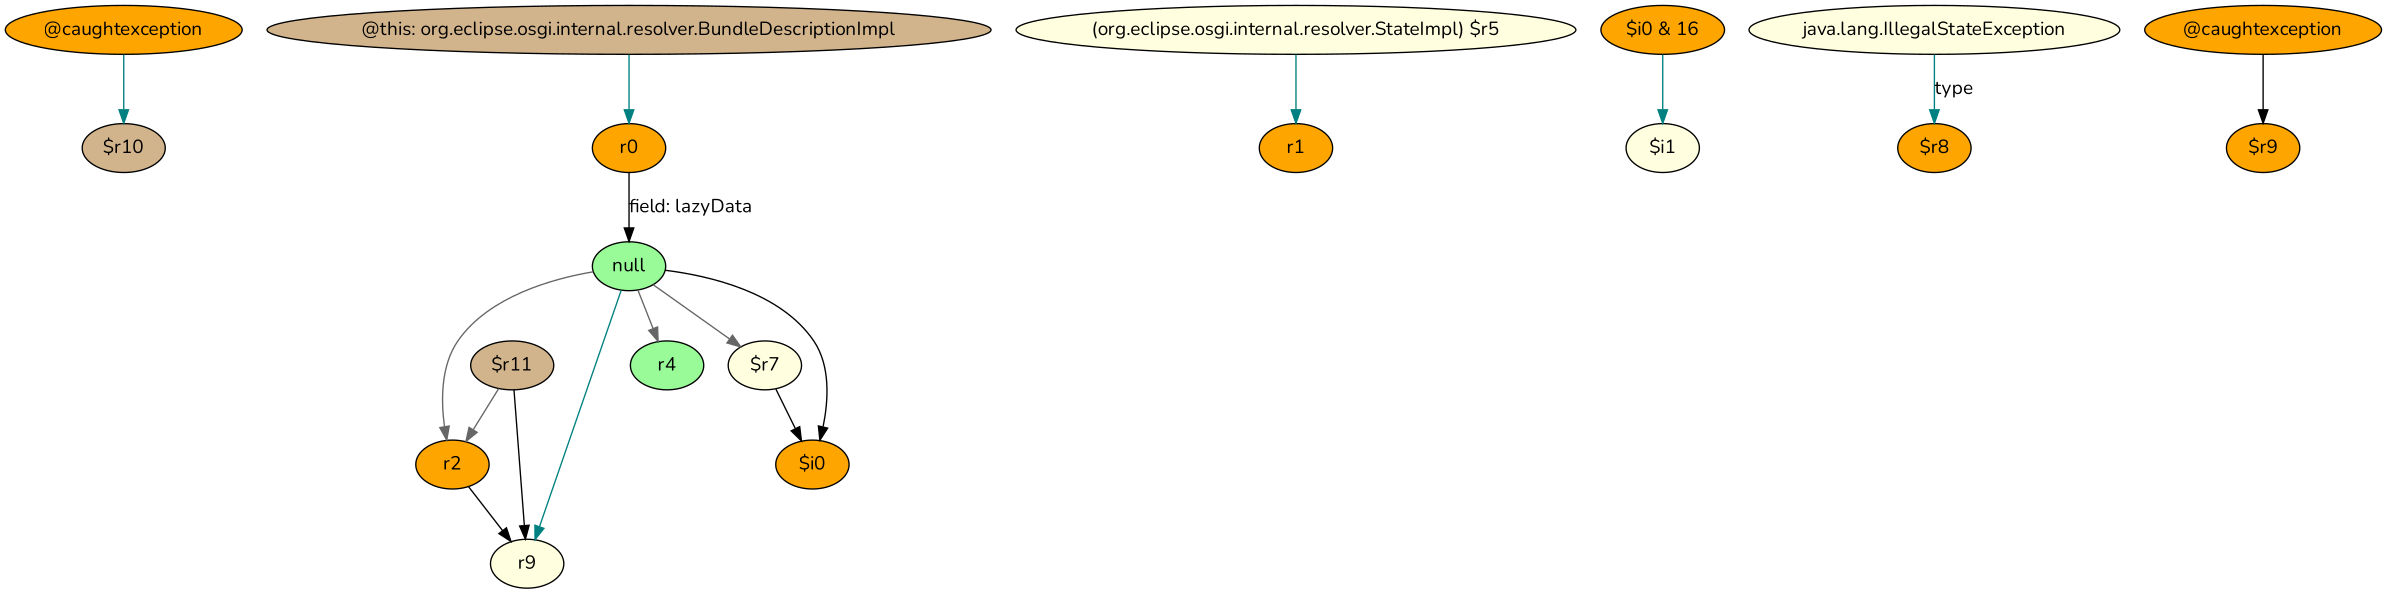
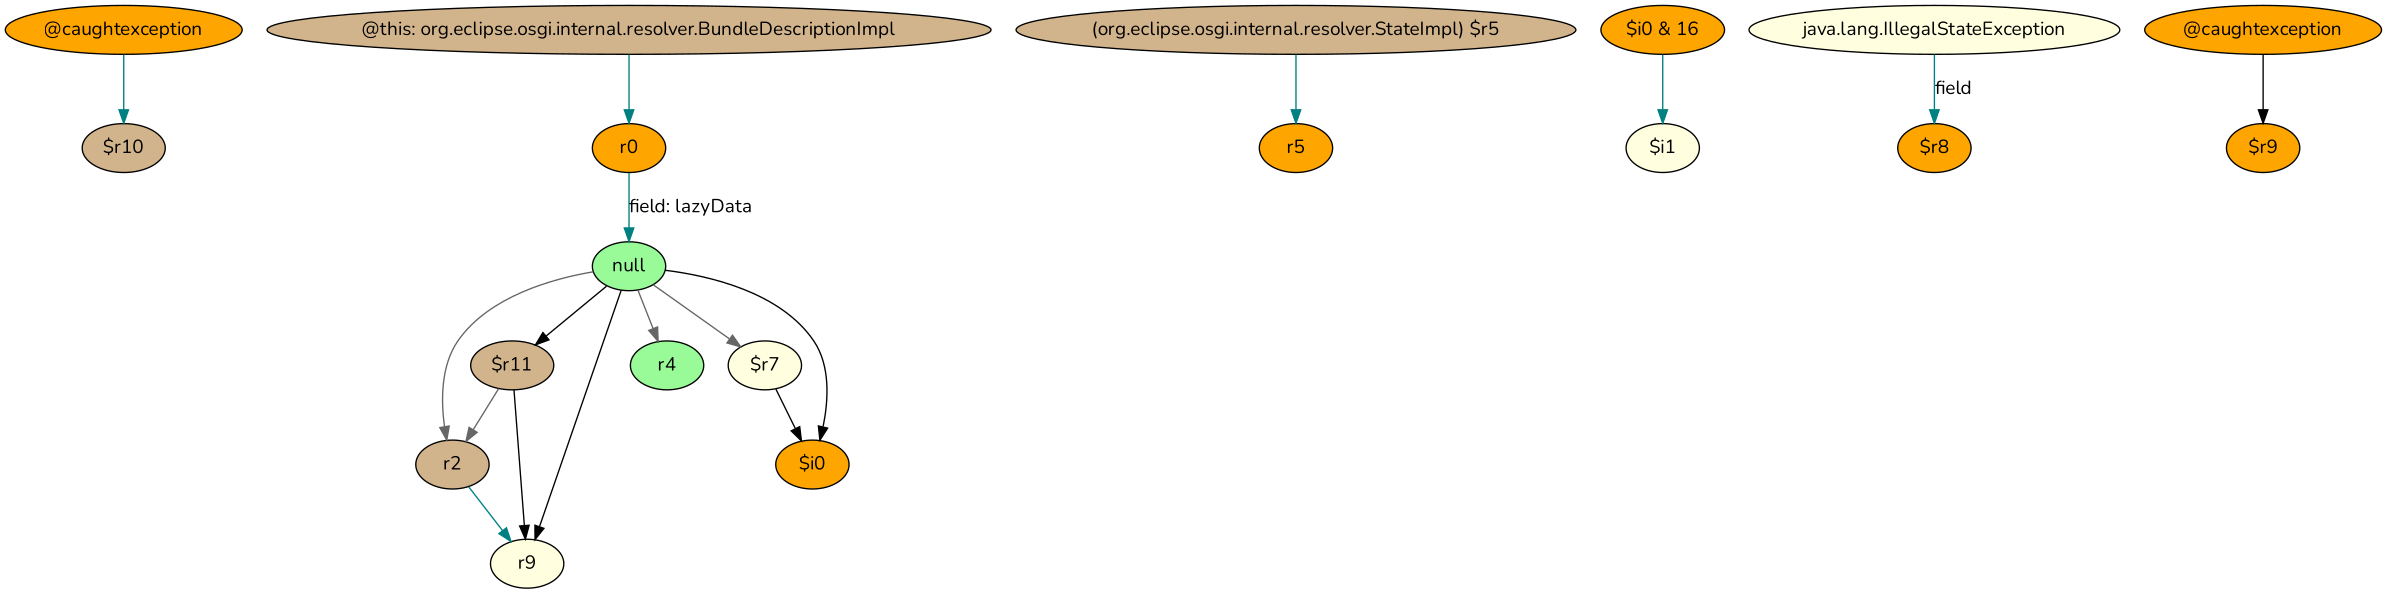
  digraph {
    fontname=Nunito
    node [fillcolor=orange fontname=Nunito style=filled]
    edge [color=teal fontname=Nunito]
    n1 [label="@caughtexception"]
    n2 [fillcolor=tan label="$r10"]
    n3 [fillcolor=palegreen label=null]
    n4 [fillcolor=tan label="$r11"]
-   n5 [label=r2]
+   n5 [fillcolor=tan label=r2]
    n6 [fillcolor=lightyellow label=r9]
    n7 [fillcolor=palegreen label=r4]
    n8 [fillcolor=lightyellow label="$r7"]
    n9 [label="$i0"]
-   n10 [fillcolor=lightyellow label="(org.eclipse.osgi.internal.resolver.StateImpl) $r5"]
-   n11 [label=r1]
+   n10 [fillcolor=tan label="(org.eclipse.osgi.internal.resolver.StateImpl) $r5"]
+   n11 [label=r5]
    n12 [label="$i0 & 16"]
    n13 [fillcolor=lightyellow label="$i1"]
    n14 [label=r0]
    n15 [fillcolor=lightyellow label="java.lang.IllegalStateException"]
    n16 [label="$r8"]
    n17 [label="@caughtexception"]
    n18 [label="$r9"]
    n19 [fillcolor=tan label="@this: org.eclipse.osgi.internal.resolver.BundleDescriptionImpl"]
    n1 -> n2
+   n3 -> n4 [color=black]
    n3 -> n5 [color=gray40]
-   n3 -> n6
+   n3 -> n6 [color=black]
    n3 -> n7 [color=gray40]
    n3 -> n8 [color=gray40]
    n3 -> n9 [color=black]
    n4 -> n5 [color=gray40]
    n4 -> n6 [color=black]
-   n5 -> n6 [color=black]
+   n5 -> n6
    n8 -> n9 [color=black]
    n10 -> n11
    n12 -> n13
-   n14 -> n3 [color=black label="field: lazyData"]
-   n15 -> n16 [label=type]
+   n14 -> n3 [label="field: lazyData"]
+   n15 -> n16 [label=field]
    n17 -> n18 [color=black]
    n19 -> n14
  }
